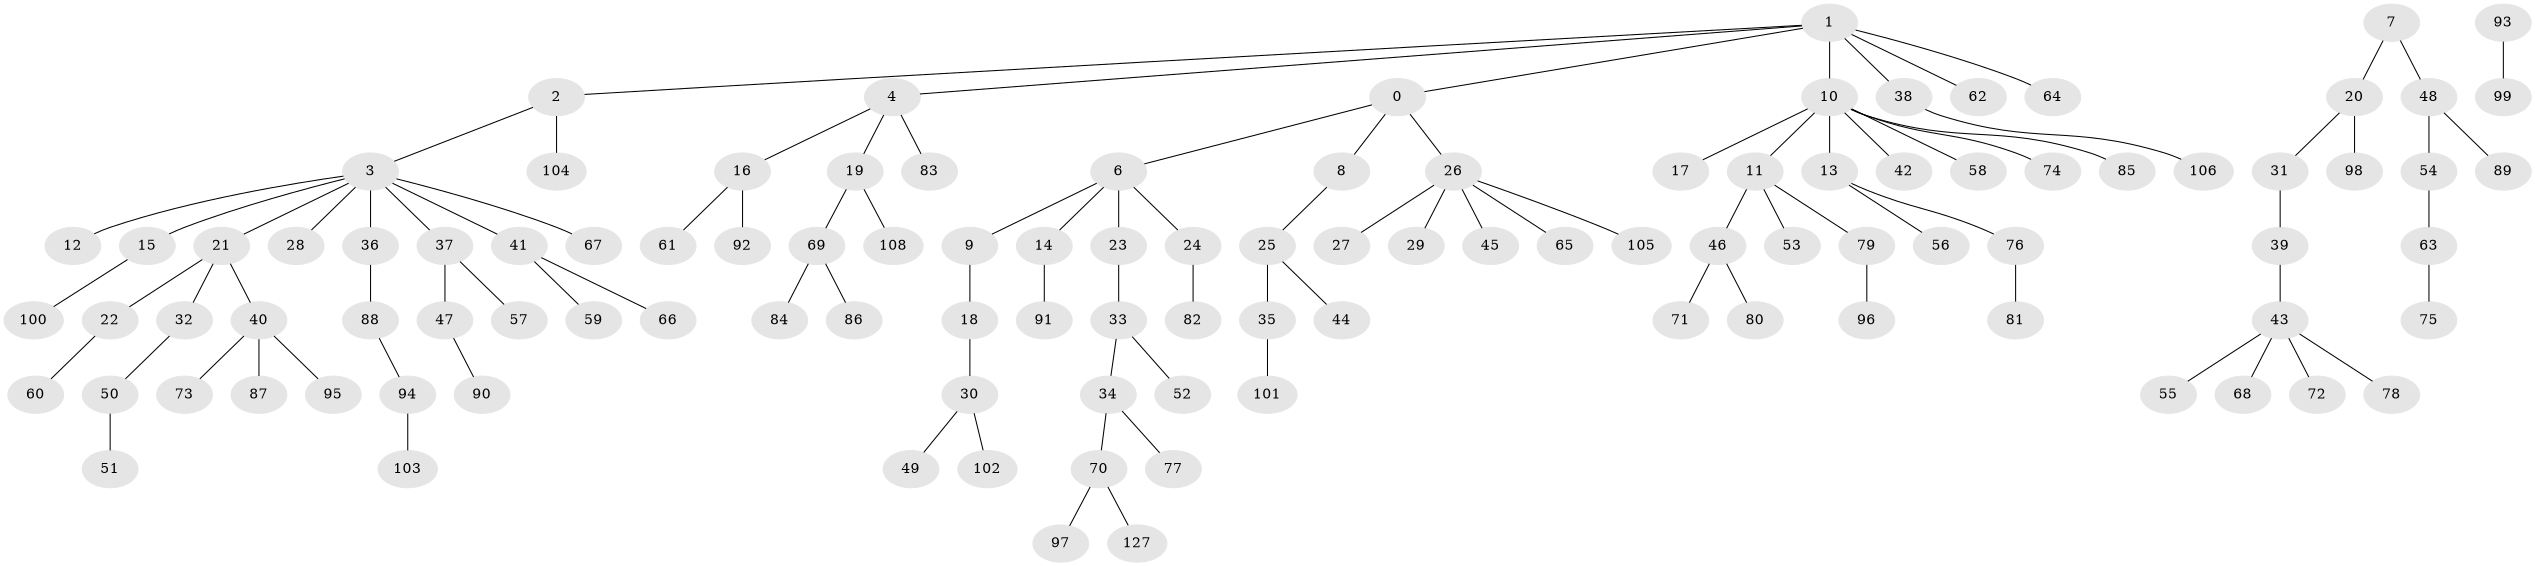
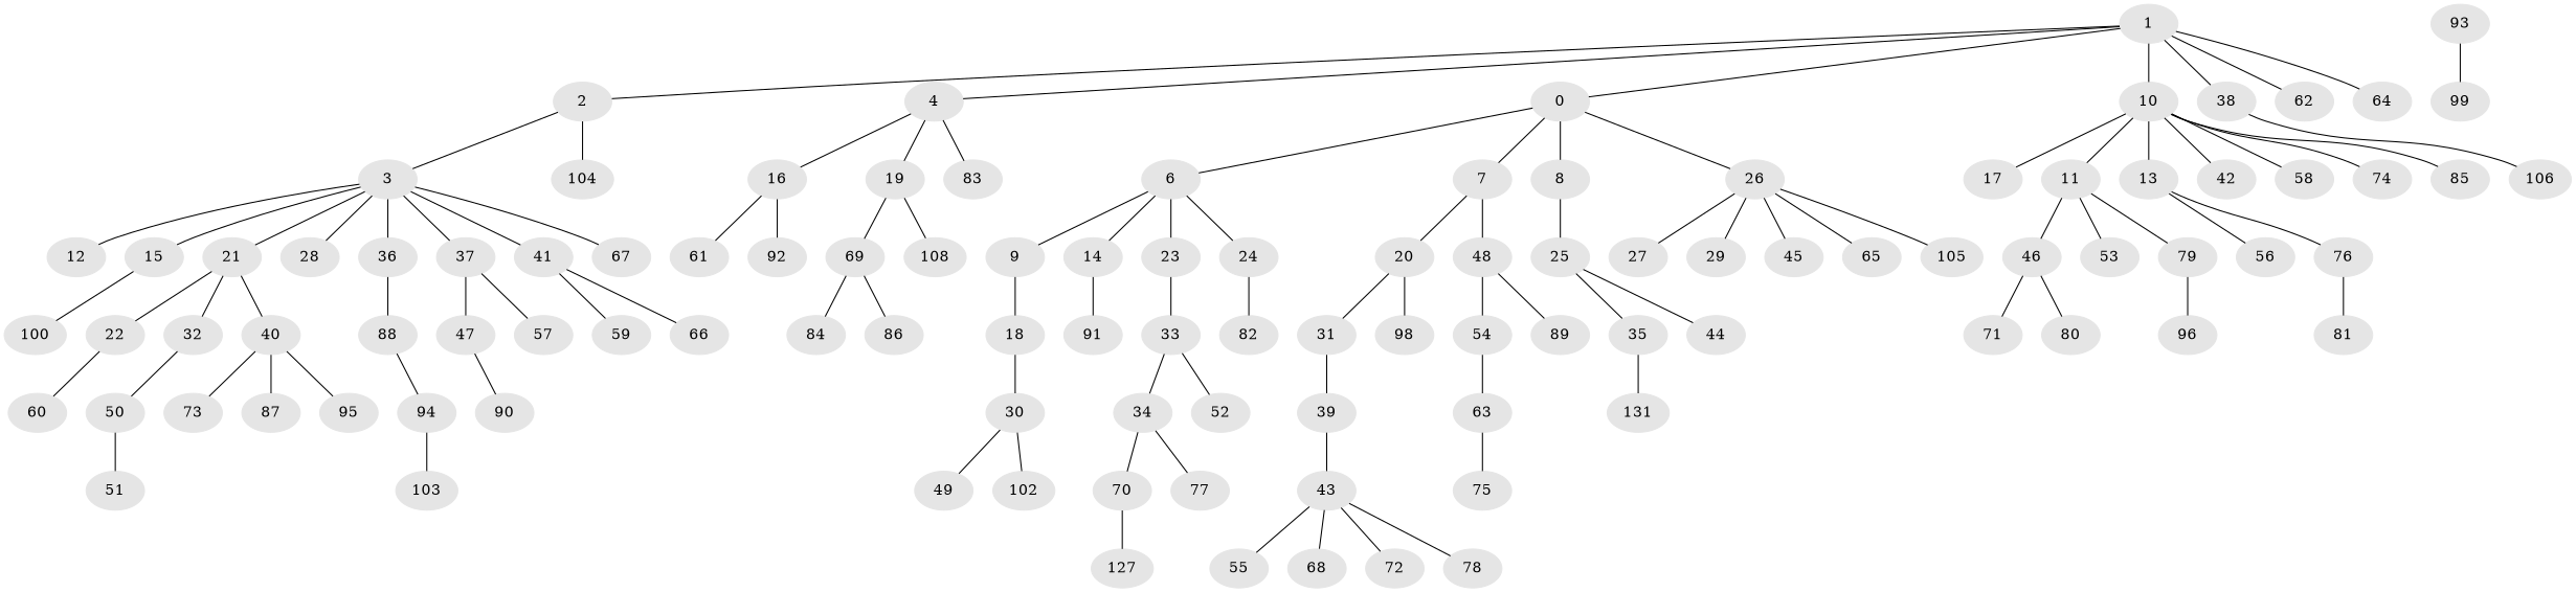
  graph {
    node [color=gray90 style=filled]
    1
    2
    4
    n4 [label=0]
    10
    38
    62
    64
    3
    104
    16
    19
    83
    6
    7
    8
    26
    17
    11
    13
    42
    58
    74
    85
    106
    12
    15
    21
    28
    36
    37
    41
    67
    100
    22
    32
    40
    88
    47
    57
    59
    66
    61
    92
    69
    108
    9
    14
    23
    24
    20
    48
    25
    27
    29
    45
    65
    105
    18
    91
    33
    82
    31
    98
    54
    89
    35
    44
    30
    46
    53
    79
    56
    76
    71
    80
    96
    81
    49
    102
    84
    86
    39
    60
    50
    73
    87
    95
    34
    52
-   101
+   101 [label=131]
    43
    51
    70
    77
-   97
    n97 [label=127]
    94
    90
    55
    68
    72
    78
    93
    99
    63
    75
    103
    1 -- 2
    1 -- 4
    1 -- n4
    1 -- 10
    1 -- 38
    1 -- 62
    1 -- 64
    2 -- 3
    2 -- 104
    4 -- 16
    4 -- 19
    4 -- 83
    n4 -- 6
+   n4 -- 7
    n4 -- 8
    n4 -- 26
    10 -- 17
    10 -- 11
    10 -- 13
    10 -- 42
    10 -- 58
    10 -- 74
    10 -- 85
    38 -- 106
    3 -- 12
    3 -- 15
    3 -- 21
    3 -- 28
    3 -- 36
    3 -- 37
    3 -- 41
    3 -- 67
    16 -- 61
    16 -- 92
    19 -- 69
    19 -- 108
    6 -- 9
    6 -- 14
    6 -- 23
    6 -- 24
    7 -- 20
    7 -- 48
    8 -- 25
    26 -- 27
    26 -- 29
    26 -- 45
    26 -- 65
    26 -- 105
    11 -- 46
    11 -- 53
    11 -- 79
    13 -- 56
    13 -- 76
    15 -- 100
    21 -- 22
    21 -- 32
    21 -- 40
    36 -- 88
    37 -- 47
    37 -- 57
    41 -- 59
    41 -- 66
    22 -- 60
    32 -- 50
    40 -- 73
    40 -- 87
    40 -- 95
    88 -- 94
    47 -- 90
    69 -- 84
    69 -- 86
    9 -- 18
    14 -- 91
    23 -- 33
    24 -- 82
    20 -- 31
    20 -- 98
    48 -- 54
    48 -- 89
    25 -- 35
    25 -- 44
    18 -- 30
    33 -- 34
    33 -- 52
    31 -- 39
    54 -- 63
    35 -- 101
    30 -- 49
    30 -- 102
    46 -- 71
    46 -- 80
    79 -- 96
    76 -- 81
    39 -- 43
    50 -- 51
    34 -- 70
    34 -- 77
    43 -- 55
    43 -- 68
    43 -- 72
    43 -- 78
-   70 -- 97
    70 -- n97
    94 -- 103
    93 -- 99
    63 -- 75
  }
